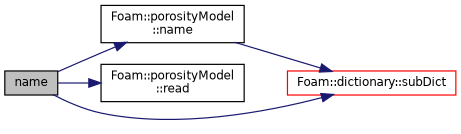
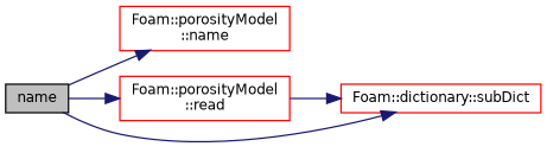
  digraph {
    rankdir=LR
    node [color=black fontname=Helvetica fontsize=10 shape=record]
    edge [color=midnightblue fontname=Helvetica fontsize=10 labelfontname=Helvetica labelfontsize=10 style=solid]
    n1 [fillcolor=grey75 fontcolor=black height=0.2 label=name style=filled width=0.4]
-   n2 [height=0.2 label="Foam::porosityModel\l::name" width=0.4]
-   n3 [height=0.2 label="Foam::porosityModel\l::read" width=0.4]
+   n2 [color=red height=0.2 label="Foam::porosityModel\l::name" width=0.4]
+   n3 [color=red height=0.2 label="Foam::porosityModel\l::read" width=0.4]
    n4 [color=red height=0.2 label="Foam::dictionary::subDict" width=0.4]
    n1 -> n2
    n1 -> n3
    n1 -> n4
-   n2 -> n4
+   n3 -> n4
  }
